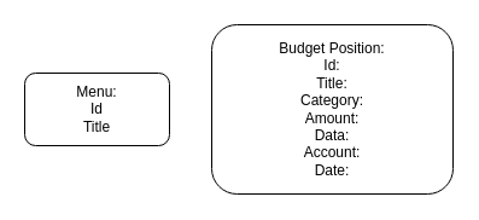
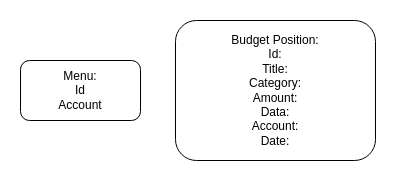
  <mxCell id="0" />
  <mxCell id="1" parent="0" />
- <mxCell id="2" value="Menu:&lt;br&gt;Id&lt;br&gt;Title" style="rounded=1;whiteSpace=wrap;html=1;" vertex="1" parent="1"><mxGeometry x="20" y="60" width="120" height="60" as="geometry" /></mxCell>
+ <mxCell id="2" value="Menu:&lt;br&gt;Id&lt;br&gt;Account" style="rounded=1;whiteSpace=wrap;html=1;" vertex="1" parent="1"><mxGeometry x="20" y="60" width="120" height="60" as="geometry" /></mxCell>
  <mxCell id="3" value="Budget Position:&lt;br&gt;Id:&lt;br&gt;Title:&lt;br&gt;Category:&lt;br&gt;Amount:&lt;br&gt;Data:&lt;br&gt;Account:&lt;br&gt;Date:" style="rounded=1;whiteSpace=wrap;html=1;" vertex="1" parent="1"><mxGeometry x="175" y="20" width="200" height="140" as="geometry" /></mxCell>
